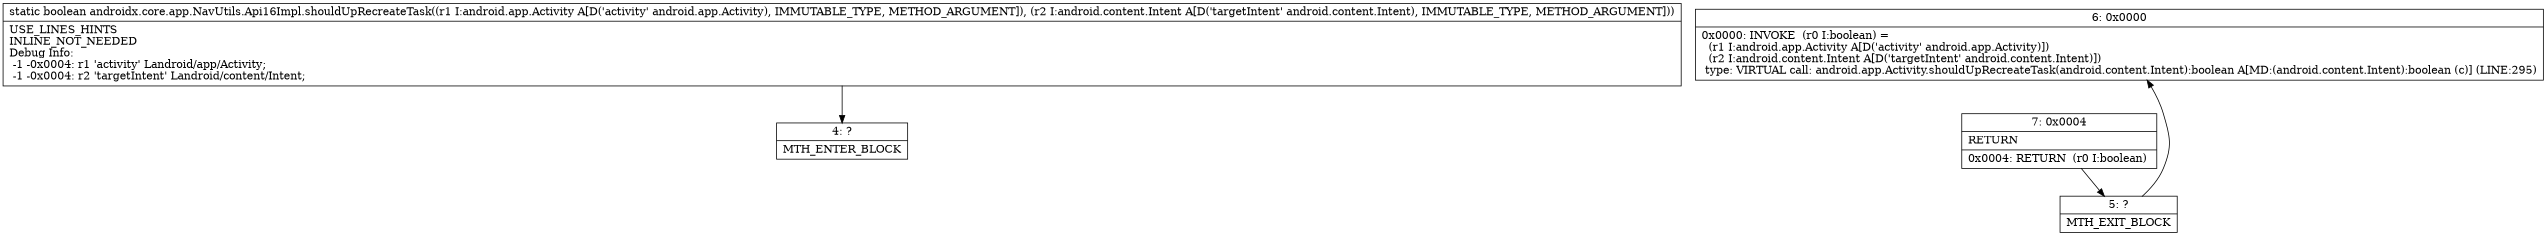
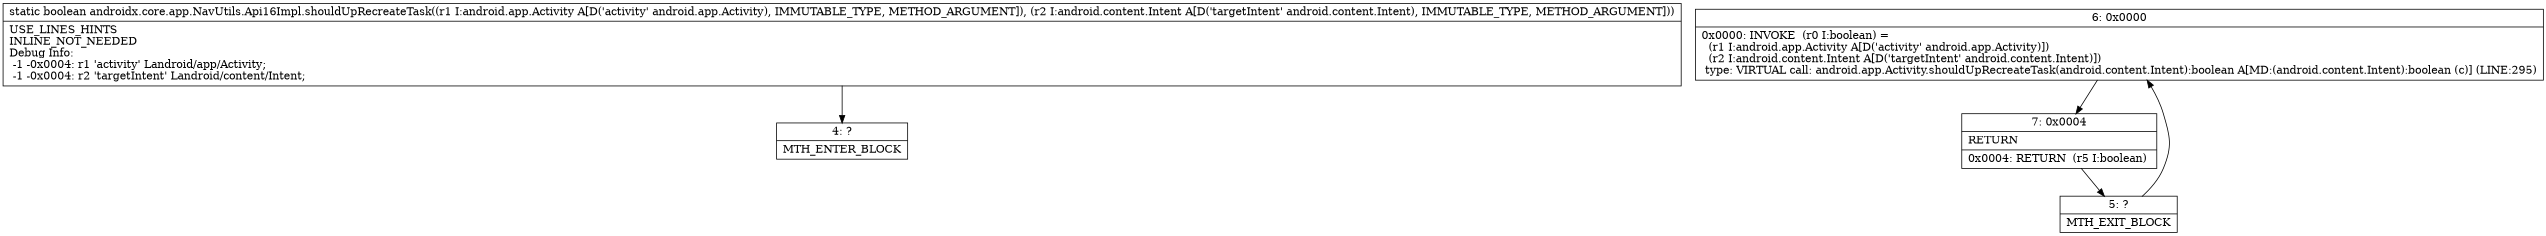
  digraph {
    node [shape=record]
    n1 [label="{4\:\ ?|MTH_ENTER_BLOCK\l}"]
    n2 [label="{6\:\ 0x0000|0x0000: INVOKE  (r0 I:boolean) = \l  (r1 I:android.app.Activity A[D('activity' android.app.Activity)])\l  (r2 I:android.content.Intent A[D('targetIntent' android.content.Intent)])\l type: VIRTUAL call: android.app.Activity.shouldUpRecreateTask(android.content.Intent):boolean A[MD:(android.content.Intent):boolean (c)] (LINE:295)\l}"]
-   n3 [label="{7\:\ 0x0004|RETURN\l|0x0004: RETURN  (r0 I:boolean) \l}"]
+   n3 [label="{7\:\ 0x0004|RETURN\l|0x0004: RETURN  (r5 I:boolean) \l}"]
    n4 [label="{5\:\ ?|MTH_EXIT_BLOCK\l}"]
    n5 [label="{static boolean androidx.core.app.NavUtils.Api16Impl.shouldUpRecreateTask((r1 I:android.app.Activity A[D('activity' android.app.Activity), IMMUTABLE_TYPE, METHOD_ARGUMENT]), (r2 I:android.content.Intent A[D('targetIntent' android.content.Intent), IMMUTABLE_TYPE, METHOD_ARGUMENT]))  | USE_LINES_HINTS\lINLINE_NOT_NEEDED\lDebug Info:\l  \-1 \-0x0004: r1 'activity' Landroid\/app\/Activity;\l  \-1 \-0x0004: r2 'targetIntent' Landroid\/content\/Intent;\l}"]
+   n2 -> n3
    n3 -> n4
    n4 -> n2
    n5 -> n1
  }
